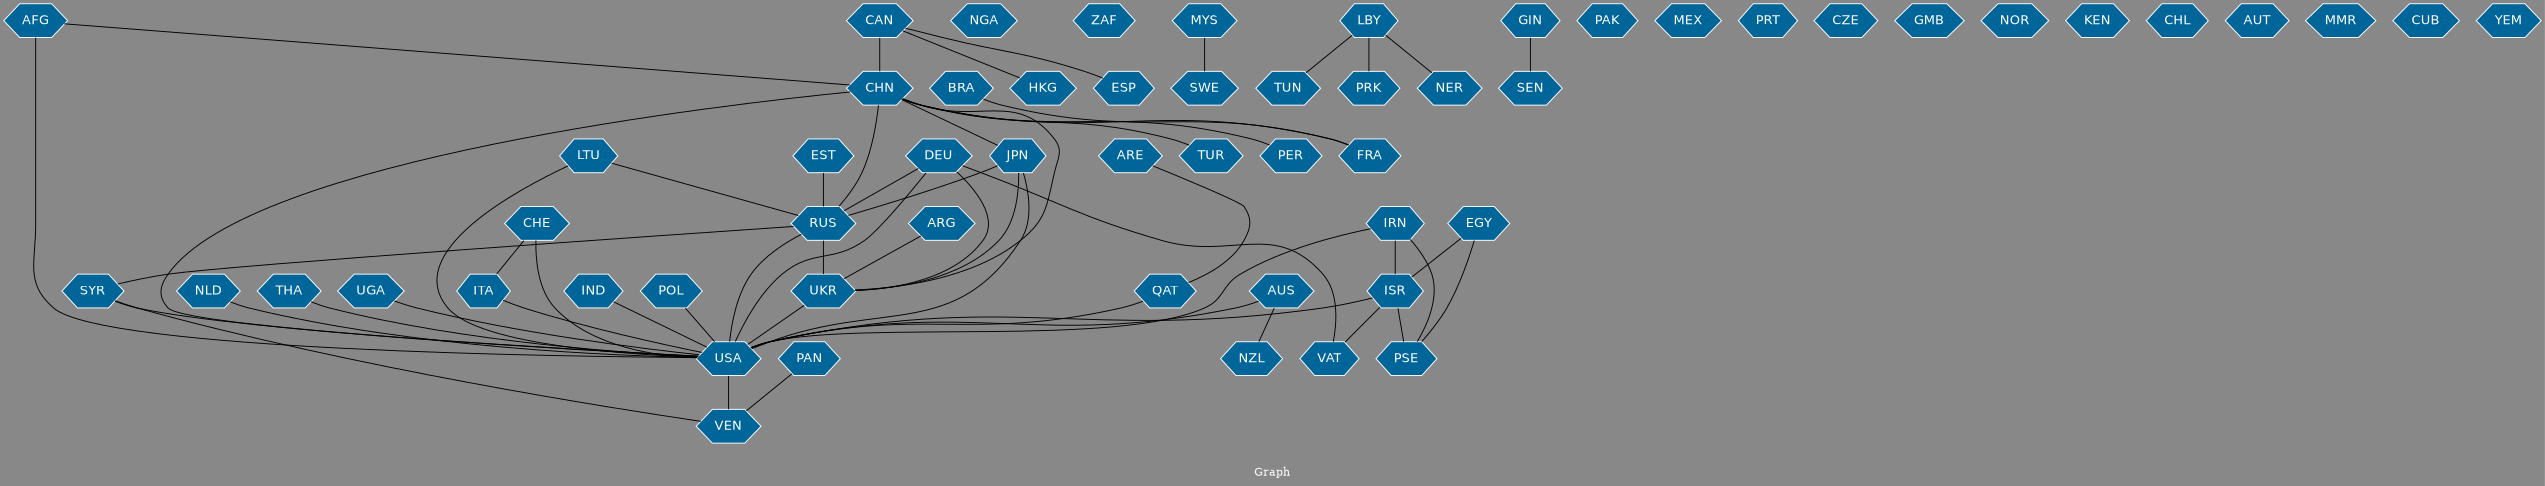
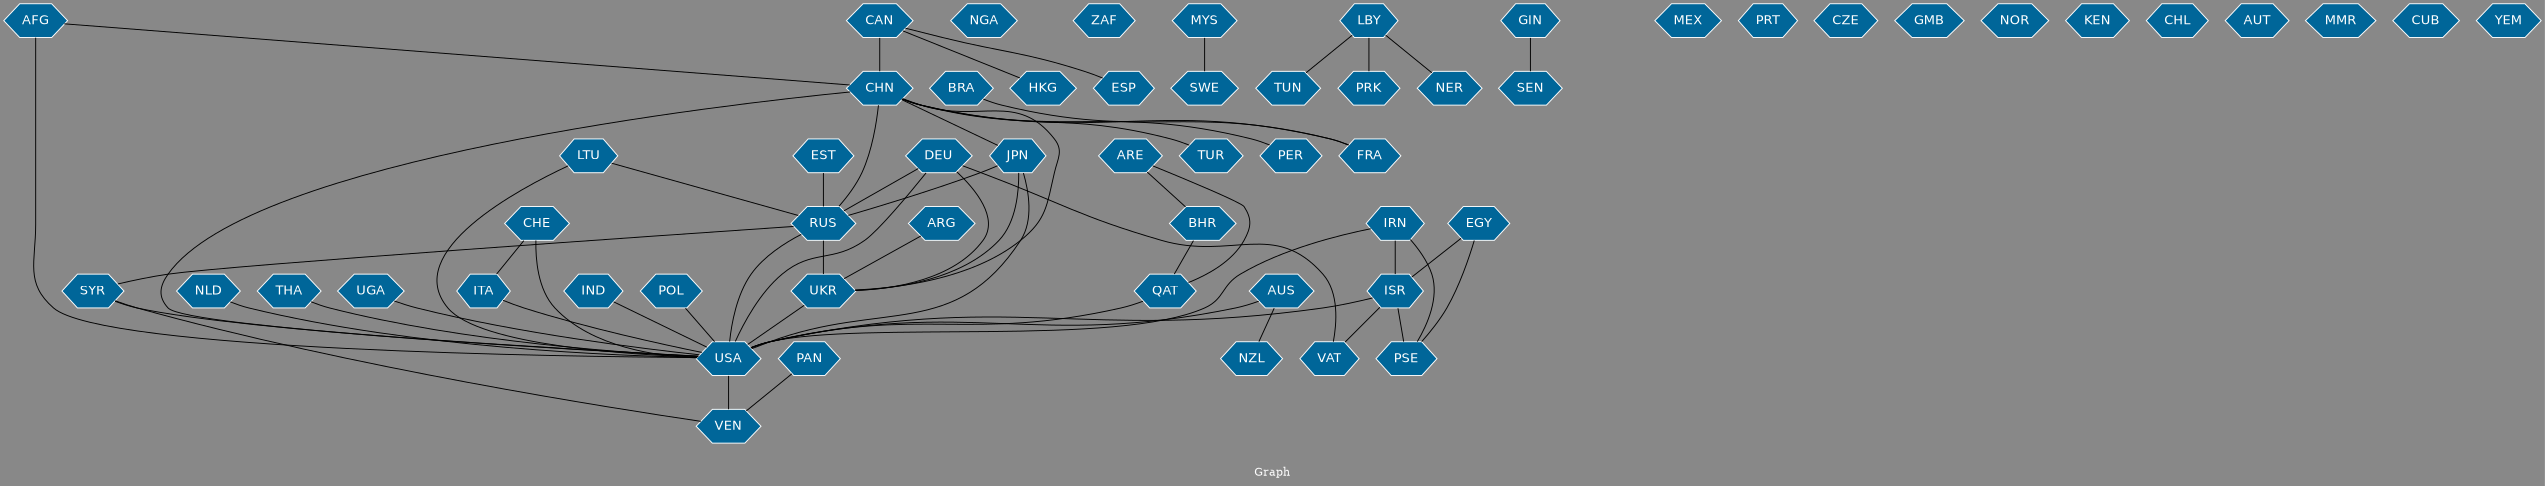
  graph {
    bgcolor="#888888"
    fontcolor=white
    fontsize=12
    label="Graph"
    node [color=white fillcolor="#006699" fontcolor=white fontname=Helvetica shape=hexagon style=filled]
    edge [arrowhead=open color=black fontcolor=white fontname=Courier fontsize=12 weight=1]
    n1 [label=CAN]
    n2 [label=CHN]
    n3 [label=ESP]
    n4 [label=HKG]
    n5 [label=USA]
    n6 [label=TUR]
    n7 [label=RUS]
    n8 [label=UKR]
    n9 [label=FRA]
    n10 [label=JPN]
    n11 [label=PER]
    n12 [label=ISR]
    n13 [label=VAT]
    n14 [label=PSE]
    n15 [label=VEN]
    n16 [label=SYR]
    n17 [label=NGA]
    n18 [label=ZAF]
    n19 [label=SWE]
    n20 [label=ITA]
    n21 [label=BRA]
    n22 [label=EGY]
    n23 [label=IRN]
    n24 [label=LBY]
    n25 [label=TUN]
    n26 [label=PRK]
    n27 [label=NER]
    n28 [label=GIN]
    n29 [label=SEN]
    n30 [label=NLD]
-   n31 [label=PAK]
    n32 [label=AFG]
    n33 [label=CHE]
    n34 [label=NZL]
    n35 [label=MYS]
    n36 [label=DEU]
    n37 [label=MEX]
    n38 [label=THA]
    n39 [label=AUS]
    n40 [label=EST]
    n41 [label=UGA]
    n42 [label=PRT]
    n43 [label=CZE]
    n44 [label=GMB]
    n45 [label=NOR]
    n46 [label=KEN]
    n47 [label=CHL]
    n48 [label=PAN]
    n49 [label=AUT]
    n50 [label=QAT]
+   n51 [label=BHR]
    n52 [label=ARE]
    n53 [label=MMR]
    n54 [label=IND]
    n55 [label=CUB]
    n56 [label=POL]
    n57 [label=YEM]
    n58 [label=ARG]
    n59 [label=LTU]
    n1 -- n2 [weight=10]
    n1 -- n3
    n1 -- n4
    n2 -- n5 [weight=6]
    n2 -- n6
    n2 -- n7 [weight=2]
    n2 -- n8 [weight=3]
    n2 -- n9
    n2 -- n10
    n2 -- n11
    n5 -- n15
    n7 -- n5 [weight=33]
    n7 -- n8 [weight=70]
    n7 -- n16
    n8 -- n5 [weight=28]
    n10 -- n5 [weight=4]
    n10 -- n7
    n10 -- n8
    n12 -- n5
    n12 -- n13
    n12 -- n14 [weight=5]
    n16 -- n5 [weight=2]
    n16 -- n15
    n20 -- n5
    n21 -- n9
    n22 -- n12
    n22 -- n14
    n23 -- n5 [weight=2]
    n23 -- n12 [weight=4]
    n23 -- n14
    n24 -- n25
    n24 -- n26
    n24 -- n27
    n28 -- n29
    n30 -- n5
    n32 -- n2
    n32 -- n5 [weight=2]
    n33 -- n5 [weight=2]
    n33 -- n20
    n35 -- n19
    n36 -- n5
    n36 -- n7 [weight=4]
    n36 -- n8 [weight=4]
    n36 -- n13
    n38 -- n5
    n39 -- n5
    n39 -- n34
    n40 -- n7 [weight=2]
    n41 -- n5
    n48 -- n15
    n50 -- n5
+   n51 -- n50
    n52 -- n50
+   n52 -- n51
    n54 -- n5
    n56 -- n5
    n58 -- n8
    n59 -- n5
    n59 -- n7
  }
